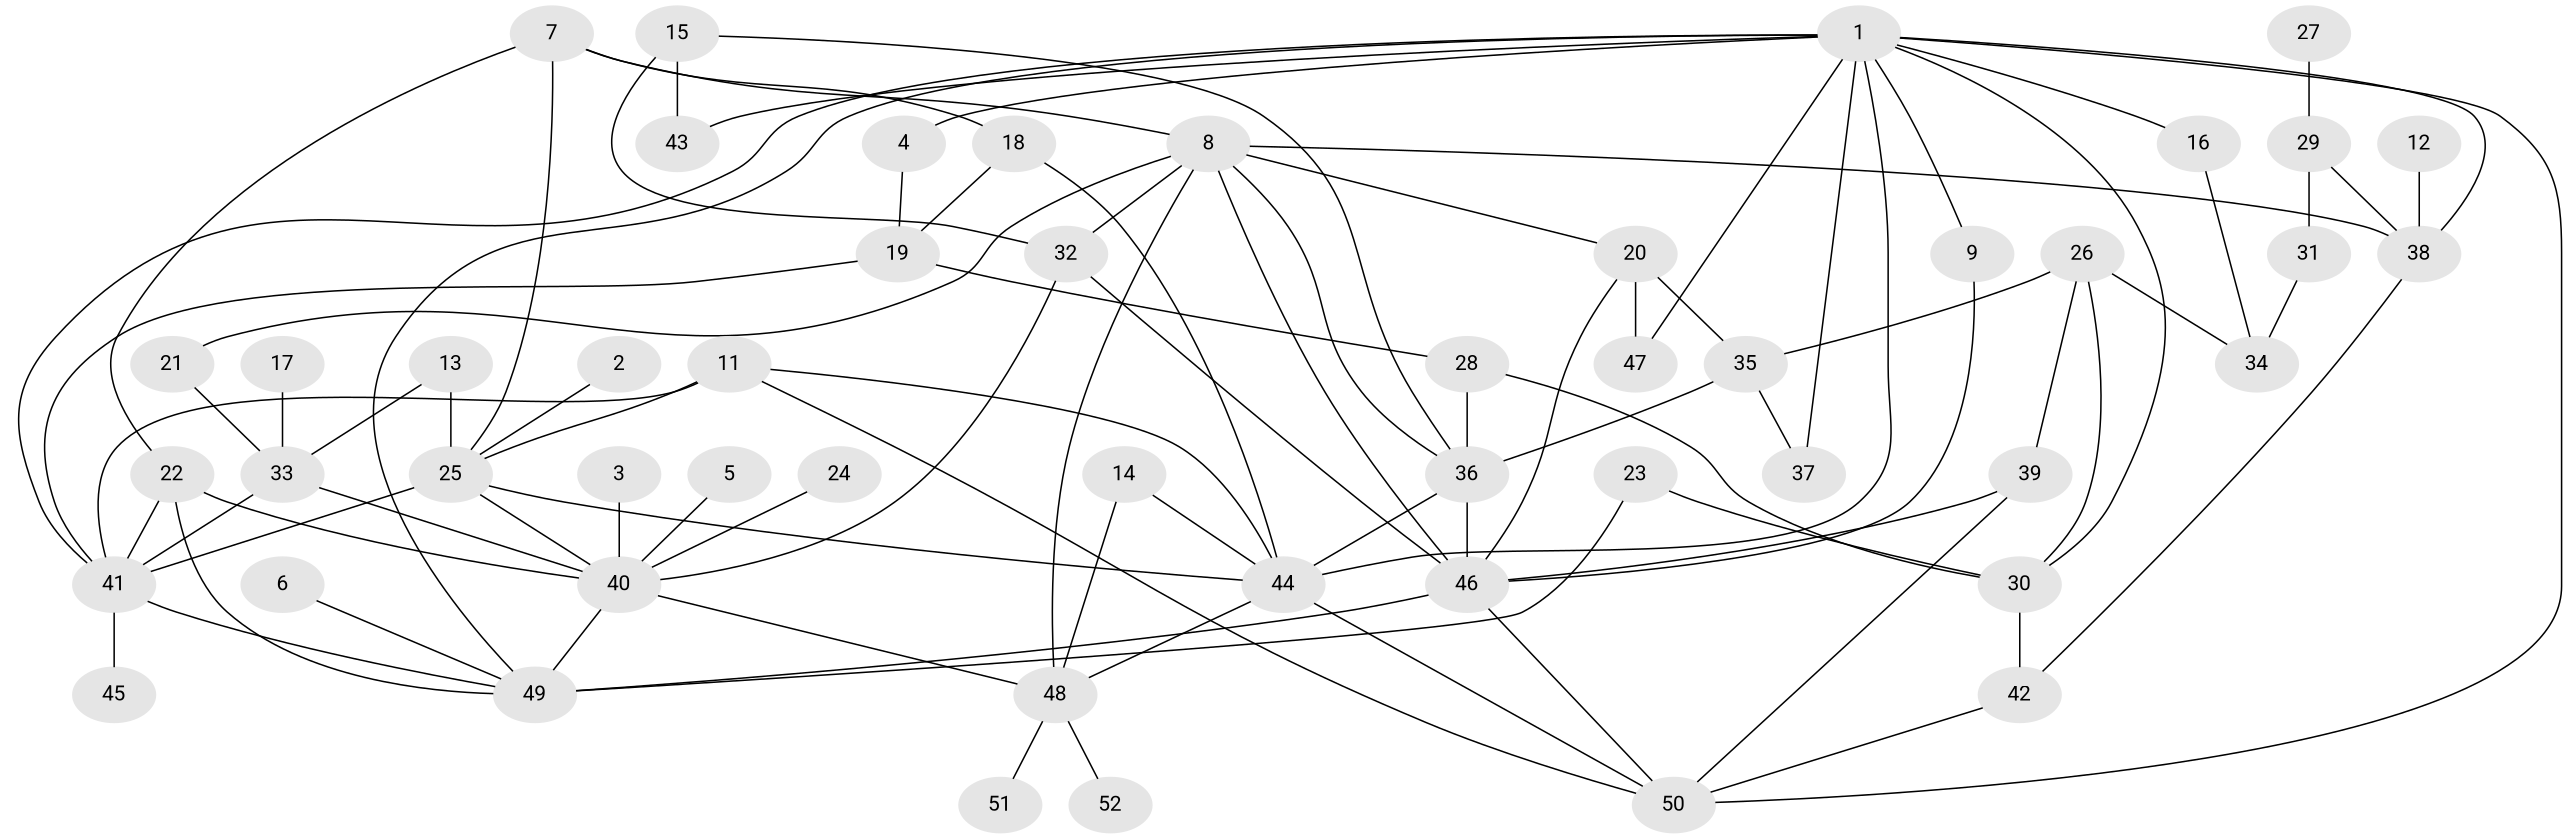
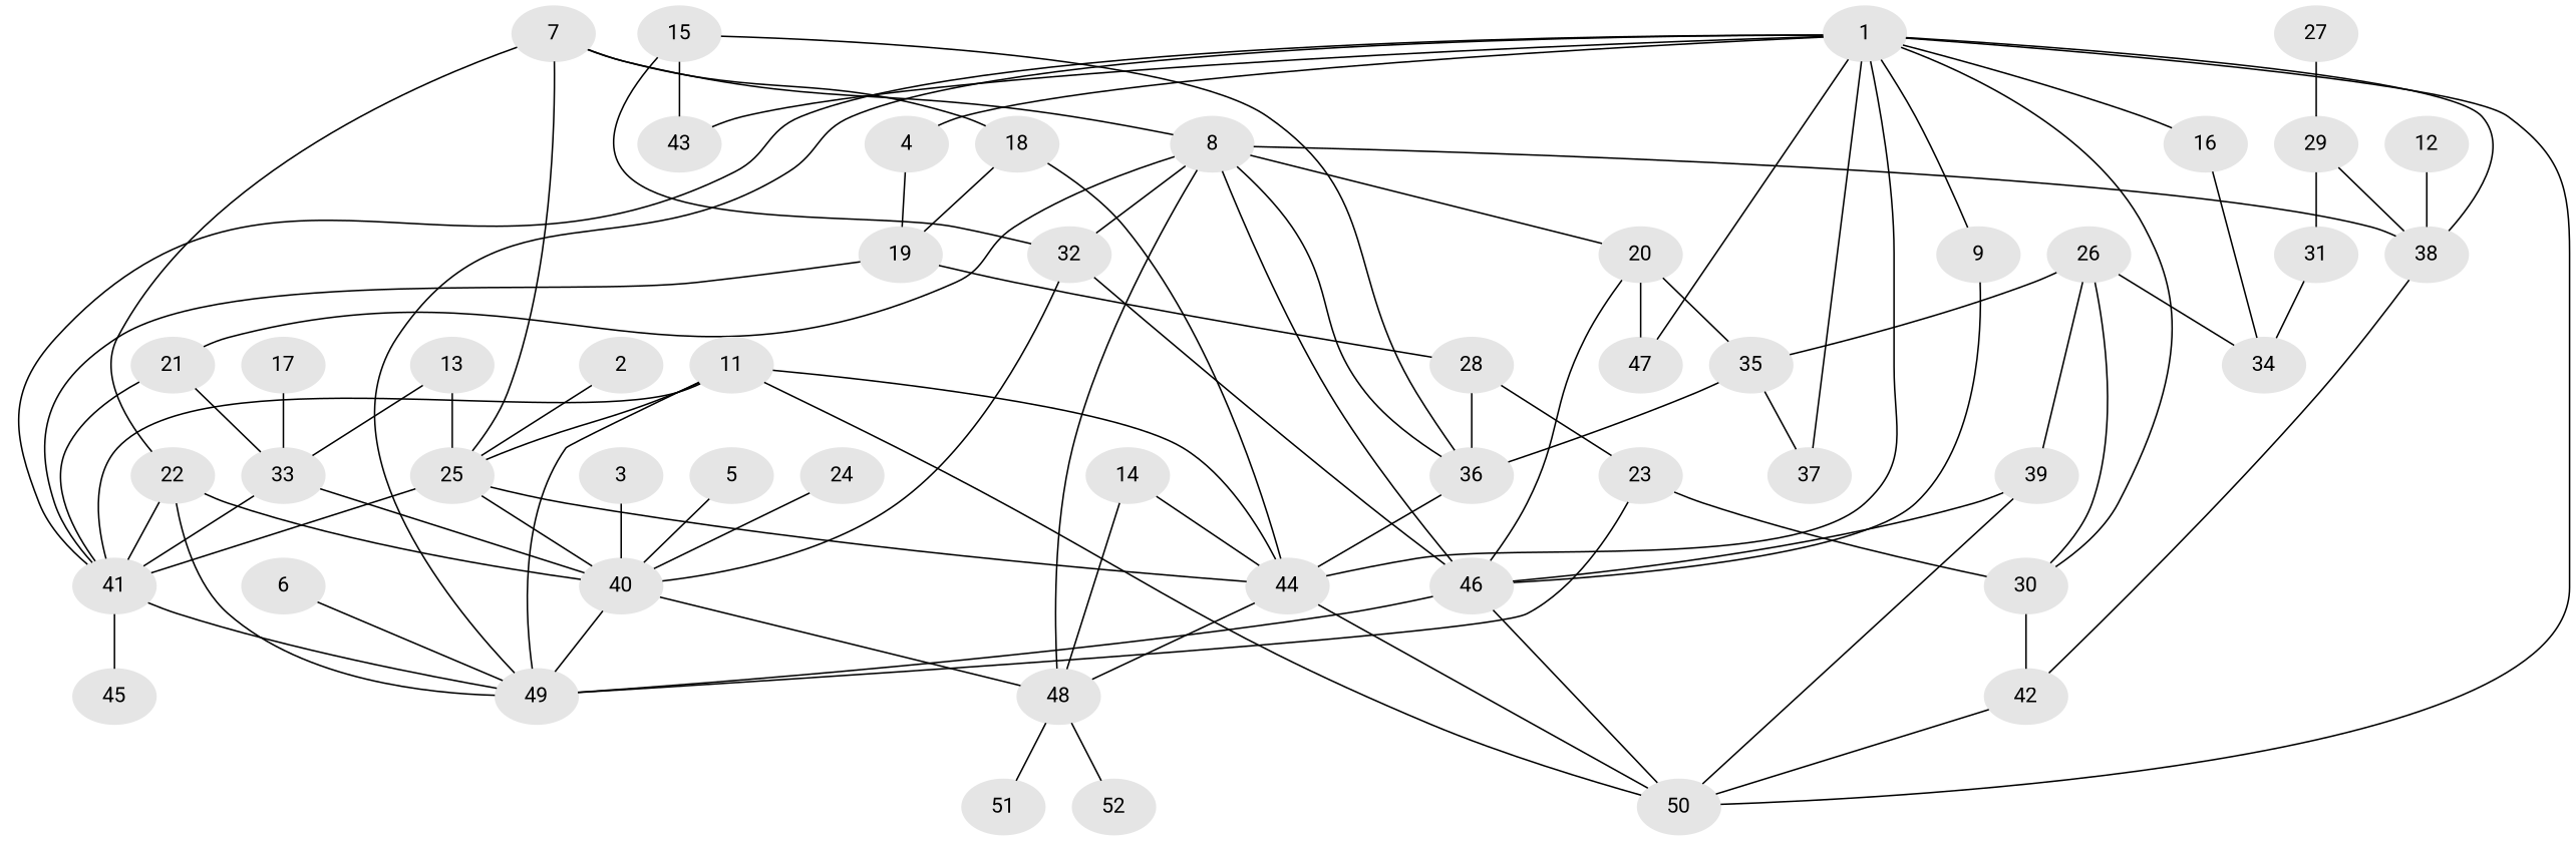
  graph {
    fontname=Roboto
    node [color=gray90 fontname=Roboto style=filled]
    edge [fontname=Roboto weight=1.0]
    1
    4
    9
    16
    30
    37
    38
    41
    43
    44
    47
    49
    50
    19
    46
    34
    42
    45
    48
    2
    25
    40
    3
    28
    5
    6
    7
    8
    18
    22
    20
    21
    32
    36
    35
    33
    52
    51
    11
    12
    13
    14
    15
    17
    23
    24
    26
    39
    27
    29
    31
    1 -- 4
    1 -- 9
    1 -- 16 [weight=2.0]
    1 -- 30
    1 -- 37
    1 -- 38
    1 -- 41
    1 -- 43 [weight=2.0]
    1 -- 44
    1 -- 47
    1 -- 49
    1 -- 50
    4 -- 19
    9 -- 46
    16 -- 34
    30 -- 42
    38 -- 42
    41 -- 49
    41 -- 45
    44 -- 50
    44 -- 48
    19 -- 41
    19 -- 28
    46 -- 49 [weight=2.0]
    46 -- 50
    42 -- 50
    48 -- 52
    48 -- 51
    2 -- 25
    25 -- 41 [weight=2.0]
    25 -- 44
    25 -- 40
    40 -- 49
    40 -- 48
    3 -- 40
-   28 -- 30
+   28 -- 23
    28 -- 36
    5 -- 40
    6 -- 49
    7 -- 25
    7 -- 8
    7 -- 18
    7 -- 22
    8 -- 38
    8 -- 46
    8 -- 48
    8 -- 20
    8 -- 21
    8 -- 32
    8 -- 36
    18 -- 44
    18 -- 19
    22 -- 41
    22 -- 49
    22 -- 40
    20 -- 47
    20 -- 46
    20 -- 35 [weight=2.0]
+   21 -- 41
    21 -- 33
    32 -- 46
    32 -- 40
    36 -- 44
-   36 -- 46
    35 -- 37
    35 -- 36
    33 -- 41
    33 -- 40
    11 -- 41
    11 -- 44
+   11 -- 49
    11 -- 50
    11 -- 25
    12 -- 38
    13 -- 25
    13 -- 33
    14 -- 44
    14 -- 48
    15 -- 43
    15 -- 32
    15 -- 36
    17 -- 33
    23 -- 30
    23 -- 49
    24 -- 40
    26 -- 30
    26 -- 34
    26 -- 35
    26 -- 39
    39 -- 50
    39 -- 46
    27 -- 29
    29 -- 38
    29 -- 31
    31 -- 34
  }
